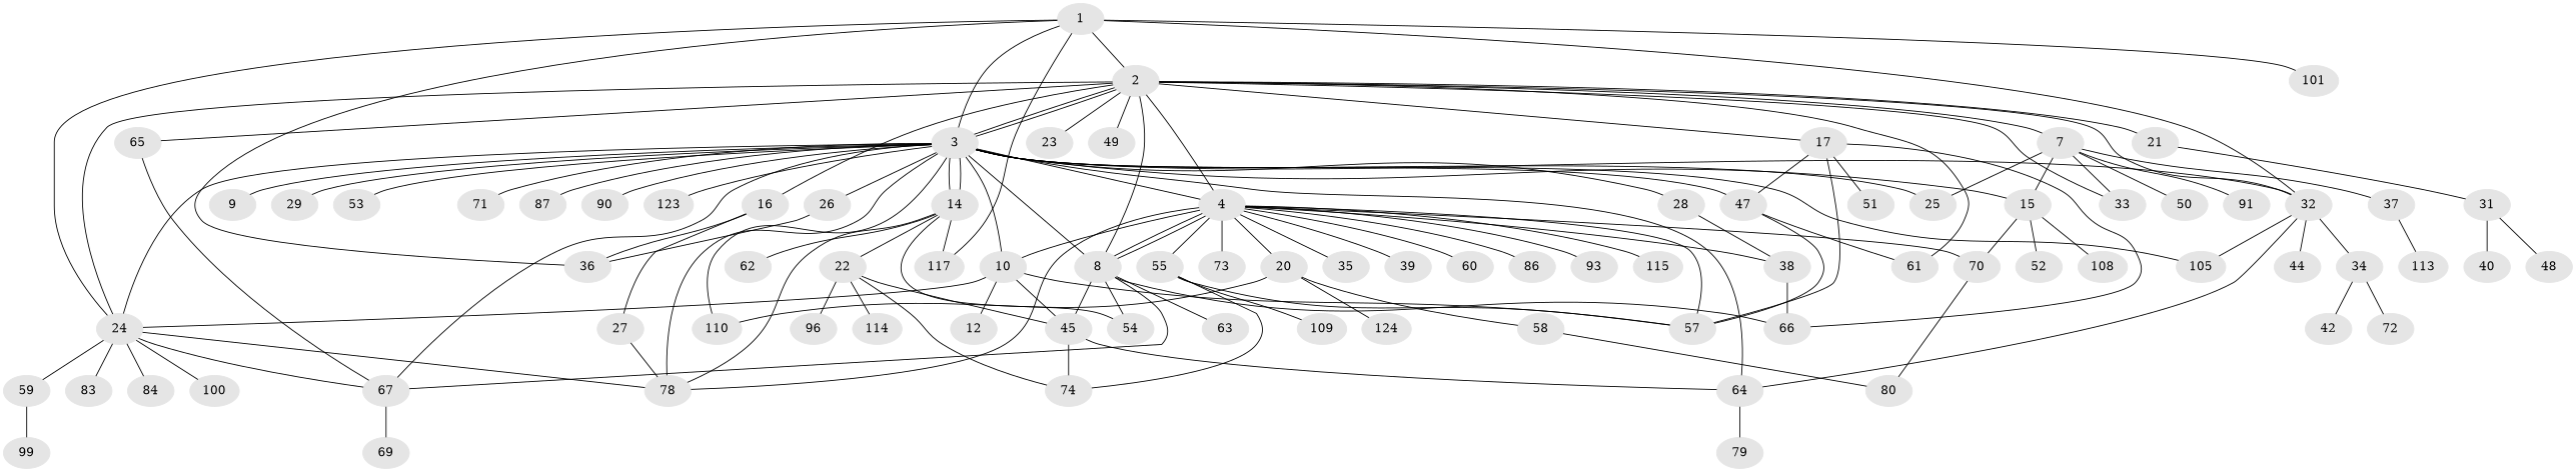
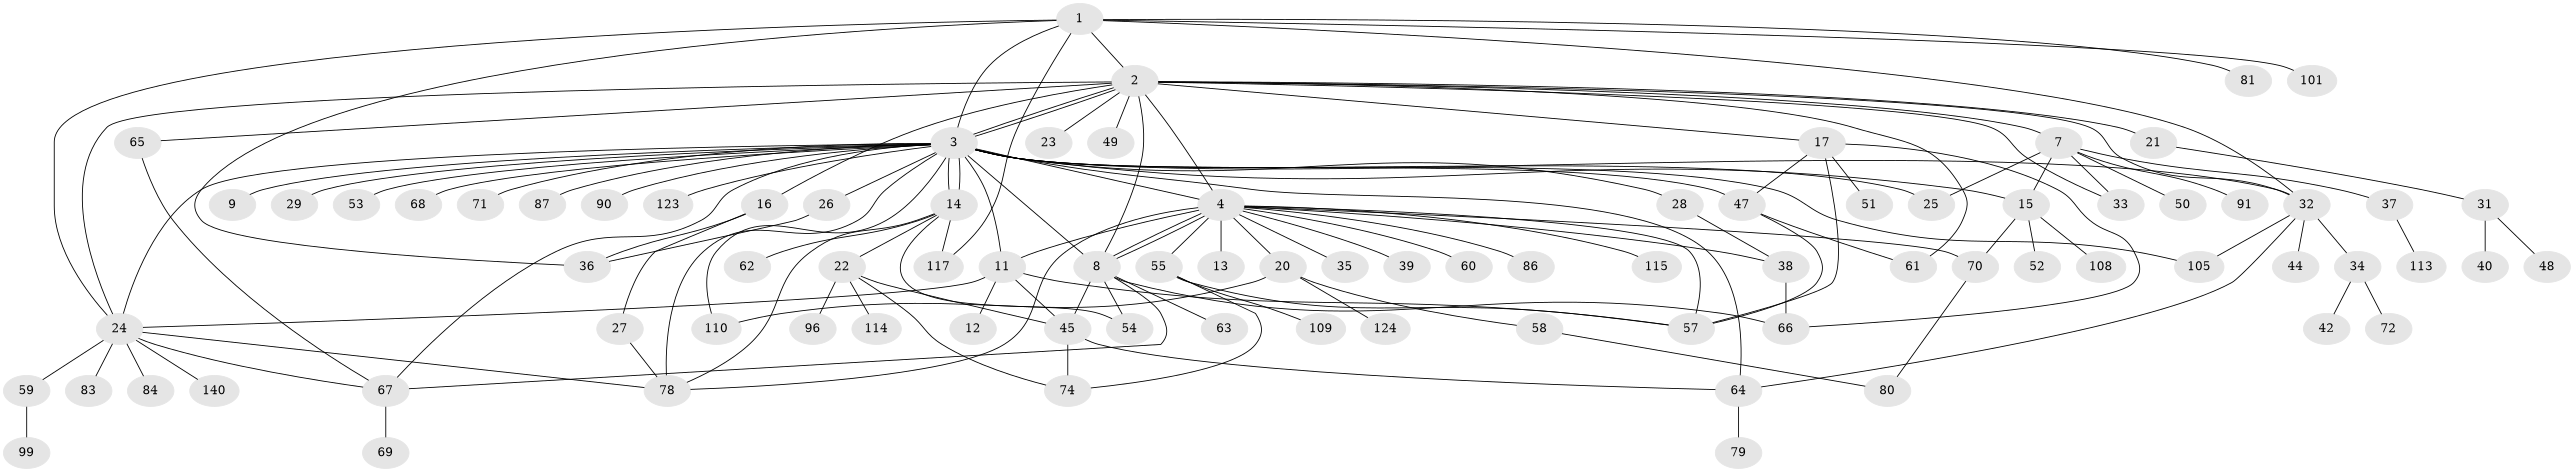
  graph {
    node [color=gray90 style=filled]
    2 [super="+19+6+121+106+104"]
    3 [super="+77+5"]
    24 [super="+41"]
    32 [super="+56"]
    4
    7
    8 [super="+18+95+92+10+46"]
    16
    17
    21
    23
    33 [super="+116+107"]
    49
    61
    65
    1
    36
+   81
    101
    117 [super="+125"]
    9
-   11 [label=10]
+   11
    14
    15
    25
    26
    28
    29
    47
    53
    64
    67 [super="+126"]
+   68
    71
    78 [super="+85+88"]
    87
    90
    105 [super="+119"]
    110
    123
    59
    83
    84
-   100
+   100 [label=140]
    34 [super="+89"]
    44
-   13 [label=73]
+   13
    20
    n49 [label=70 super="+70"]
    35 [super="+43"]
    38
    39
    55
    57 [super="+75+97"]
    60
    86
-   93
    115
    37
    50
    91
    45 [super="+98+118"]
    54
    63
    66
    27
    51
    31
    12
    22
    62
    52
    108
    79
    69
    58
    124
    80
    74
    109
    113
    96 [super="+103"]
    114
    40
    48
    99
    42
    72
    2 -- 3 [weight=3]
    2 -- 3
    2 -- 24
    2 -- 32
    2 -- 4
    2 -- 7
    2 -- 8 [weight=3]
    2 -- 16
    2 -- 17
    2 -- 21
    2 -- 23
    2 -- 33
    2 -- 49
    2 -- 61
    2 -- 65
    3 -- 24 [weight=4]
    3 -- 32
    3 -- 4 [weight=2]
    3 -- 8
    3 -- 9
    3 -- 11 [weight=2]
    3 -- 14
    3 -- 14
    3 -- 15
    3 -- 25
    3 -- 26
    3 -- 28
    3 -- 29
    3 -- 47
    3 -- 53
    3 -- 64
    3 -- 67
+   3 -- 68
    3 -- 71
    3 -- 78
    3 -- 87
    3 -- 90
    3 -- 105 [weight=2]
    3 -- 110
    3 -- 123
    24 -- 67
    24 -- 78
    24 -- 59
    24 -- 83
    24 -- 84
    24 -- 100
    32 -- 64
    32 -- 105
    32 -- 34
    32 -- 44
    4 -- 8 [weight=3]
    4 -- 8
    4 -- 11
    4 -- 78
    4 -- 13
    4 -- 20
    4 -- n49
    4 -- 35
    4 -- 38
    4 -- 39
    4 -- 55
    4 -- 57
    4 -- 60
    4 -- 86
-   4 -- 93
    4 -- 115
    7 -- 33
    7 -- 15
    7 -- 25
    7 -- 37
    7 -- 50
    7 -- 91
    8 -- 67
    8 -- 45
    8 -- 54
    8 -- 63
    8 -- 66
    16 -- 36
    16 -- 27
    17 -- 47
    17 -- 57
    17 -- 66
    17 -- 51
    21 -- 31
    65 -- 67
    1 -- 2
    1 -- 3
    1 -- 24
    1 -- 32
    1 -- 36
+   1 -- 81
    1 -- 101
    1 -- 117
    11 -- 24
    11 -- 57
    11 -- 45
    11 -- 12
    14 -- 117
    14 -- 78
    14 -- 54
    14 -- 22
    14 -- 62
    15 -- n49
    15 -- 52
    15 -- 108
    26 -- 36
    28 -- 38
    47 -- 61
    47 -- 57
    64 -- 79
    67 -- 69
    59 -- 99
    34 -- 42
    34 -- 72
    20 -- 110
    20 -- 58
    20 -- 124
    n49 -- 80
    38 -- 66
    55 -- 57
    55 -- 74
    55 -- 109
    37 -- 113
    45 -- 64
    45 -- 74
    27 -- 78
    31 -- 40
    31 -- 48
    22 -- 45
    22 -- 74
    22 -- 96
    22 -- 114
    58 -- 80
  }
